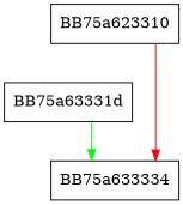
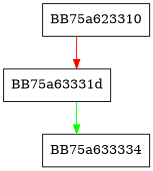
  digraph {
    splines=ortho
    node [shape=box]
    n1 [label=BB75a623310]
    BB75a63331d
    BB75a633334
-   n1 -> BB75a633334 [color=red]
+   n1 -> BB75a63331d [color=red]
    BB75a63331d -> BB75a633334 [color=green]
  }
